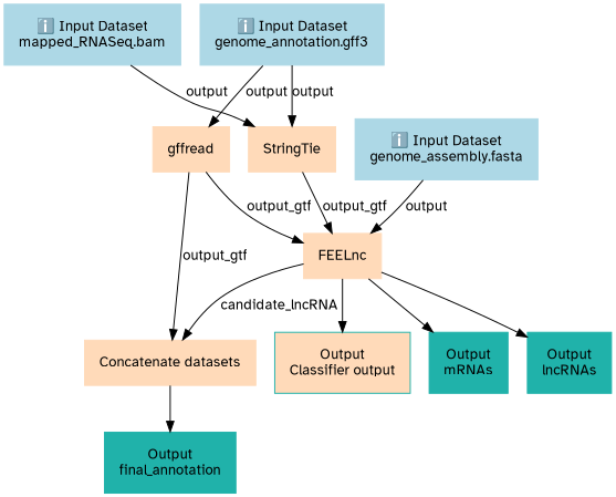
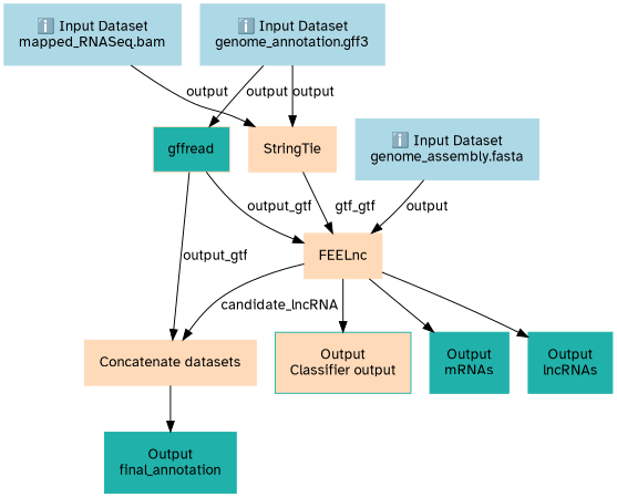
  digraph {
    node [color=peachpuff fontname="Atkinson Hyperlegible" margin="0.2,0.2" shape=box style=filled]
    edge [fontname="Atkinson Hyperlegible"]
    n1 [color=lightblue label="ℹ️ Input Dataset\nmapped_RNASeq.bam"]
    n2 [label=StringTie]
    n3 [label=FEELnc]
    n4 [color=lightblue label="ℹ️ Input Dataset\ngenome_annotation.gff3"]
-   n5 [label=gffread]
+   n5 [label=gffread fillcolor=lightseagreen]
    n6 [label="Concatenate datasets"]
    n7 [color=lightblue label="ℹ️ Input Dataset\ngenome_assembly.fasta"]
    n8 [color=lightseagreen label="Output\nmRNAs"]
    n9 [color=lightseagreen label="Output\nlncRNAs"]
    n10 [color=lightseagreen fillcolor=peachpuff label="Output\nClassifier output"]
    n11 [color=lightseagreen label="Output\nfinal_annotation"]
    n1 -> n2 [label=output]
-   n2 -> n3 [label=output_gtf]
+   n2 -> n3 [label=gtf_gtf]
    n3 -> n6 [label=candidate_lncRNA]
    n3 -> n8
    n3 -> n9
    n3 -> n10
    n4 -> n2 [label=output]
    n4 -> n5 [label=output]
    n5 -> n3 [label=output_gtf]
    n5 -> n6 [label=output_gtf]
    n6 -> n11
    n7 -> n3 [label=output]
  }
